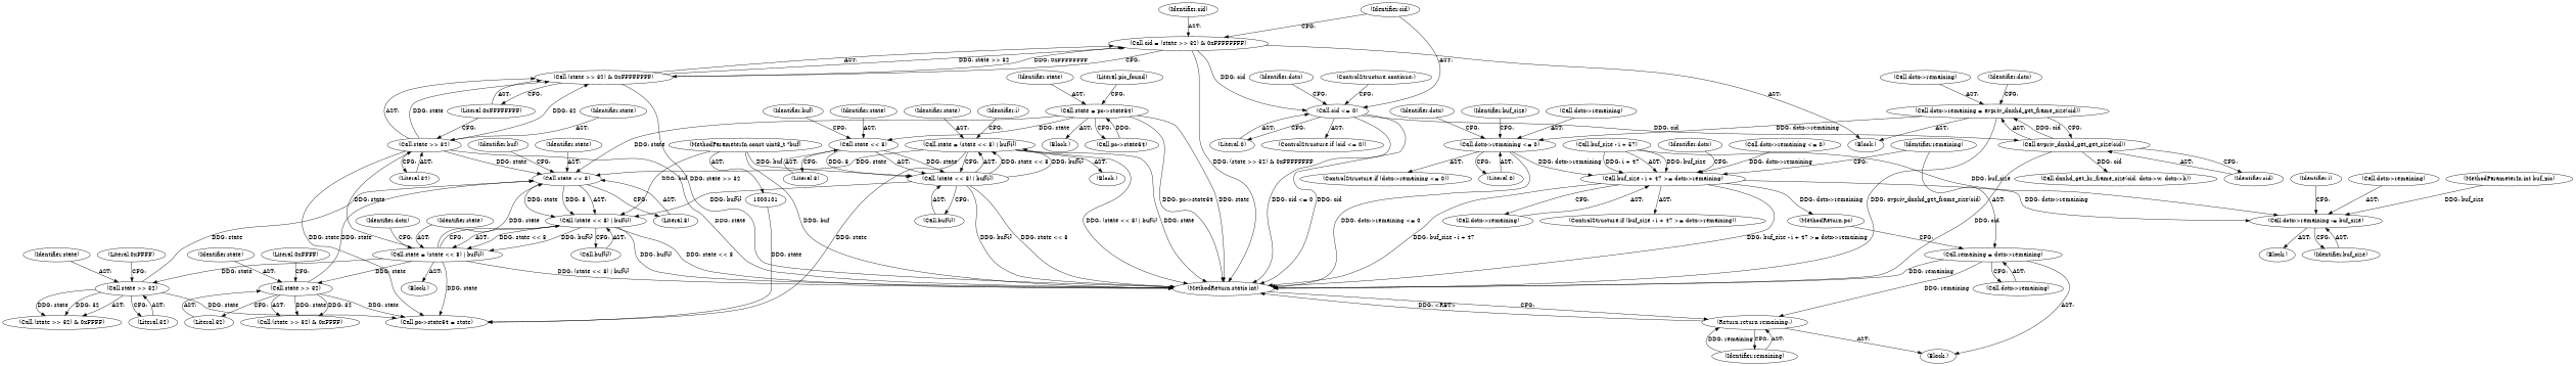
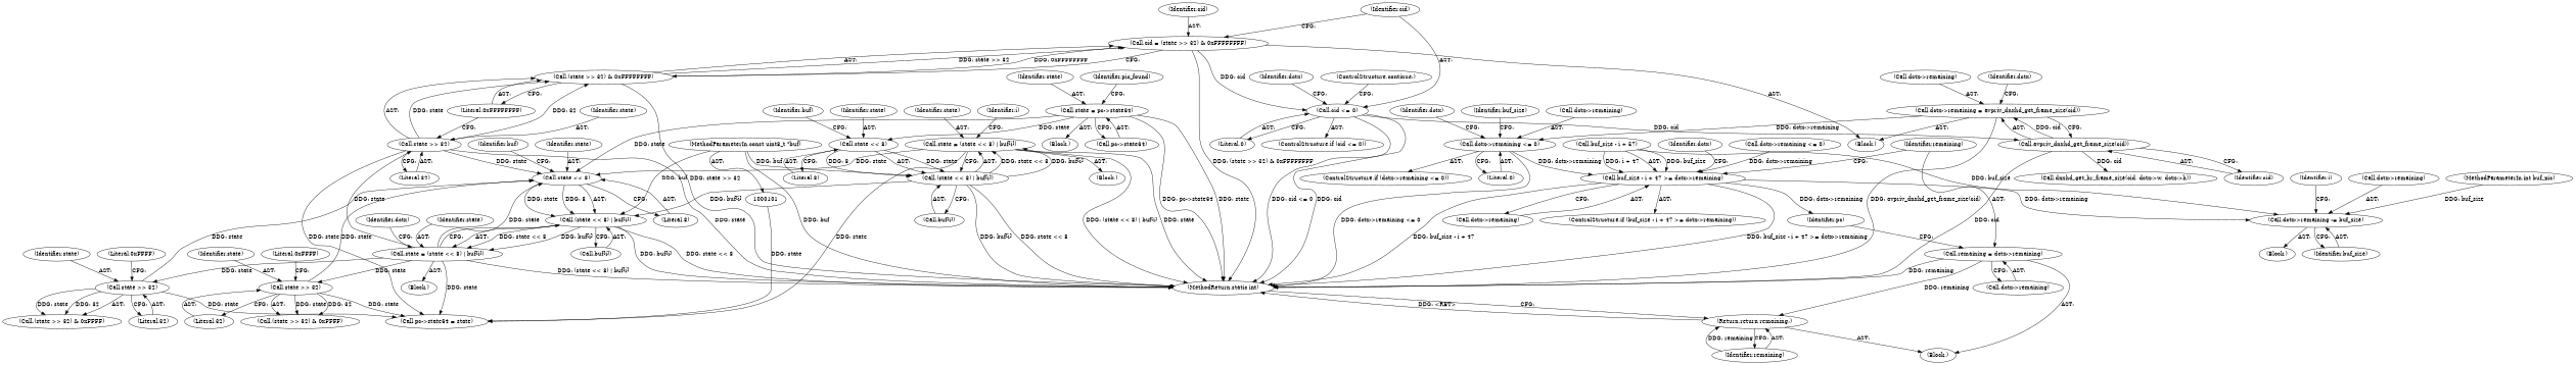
  digraph {
    n1 [label="(Call,dctx->remaining <= 0)"]
    n2 [label="(Call,buf_size - i + 47 >= dctx->remaining)"]
    n3 [label="(Literal,0)"]
    n4 [label="(ControlStructure,if (dctx->remaining <= 0))"]
    n5 [label="(MethodReturn,static int)"]
    n6 [label="(Call,dctx->remaining -= buf_size)"]
    n7 [label="(ControlStructure,if (buf_size - i + 47 >= dctx->remaining))"]
    n8 [label="(Call,dctx->remaining)"]
-   n9 [label="(MethodReturn,pc)"]
+   n9 [label="(Identifier,pc)"]
    n10 [label="(Return,return remaining;)"]
    n11 [label="(Call,dctx->remaining = avpriv_dnxhd_get_frame_size(cid))"]
-   n12 [label="(Call,avpriv_dnxhd_get_get_size(cid))"]
+   n12 [label="(Call,avpriv_dnxhd_get_frame_size(cid))"]
    n13 [label="(Block,)"]
    n14 [label="(Call,dnxhd_get_hr_frame_size(cid, dctx->w, dctx->h))"]
    n15 [label="(Identifier,cid)"]
    n16 [label="(Call,cid <= 0)"]
    n17 [label="(ControlStructure,if (cid <= 0))"]
    n18 [label="(Literal,0)"]
    n19 [label="(Call,cid = (state >> 32) & 0xFFFFFFFF)"]
    n20 [label="(Call,(state >> 32) & 0xFFFFFFFF)"]
    n21 [label="(Literal,0xFFFFFFFF)"]
    n22 [label="(Call,state >> 32)"]
    n23 [label="(Call,state << 8)"]
    n24 [label="(Call,pc->state64 = state)"]
    n25 [label="(Literal,32)"]
    n26 [label="(Call,(state << 8) | buf[i])"]
    n27 [label="(Literal,8)"]
    n28 [label="(Call,state = (state << 8) | buf[i])"]
    n29 [label="(Call,state >> 32)"]
    n30 [label="(Call,state >> 32)"]
    n31 [label="(Block,)"]
    n32 [label="(Call,buf[i])"]
    n33 [label="(Call,(state >> 32) & 0xFFFF)"]
    n34 [label="(Literal,32)"]
    n35 [label="(Call,(state >> 32) & 0xFFFF)"]
    n36 [label="(Literal,32)"]
    n37 [label="(Call,state = (state << 8) | buf[i])"]
    n38 [label="(Call,(state << 8) | buf[i])"]
    n39 [label="(Block,)"]
    n40 [label="(Call,buf[i])"]
    n41 [label="(Call,state << 8)"]
    n42 [label="(Literal,8)"]
    n43 [label="(Call,state = pc->state64)"]
    n44 [label="(Block,)"]
    n45 [label="(Call,pc->state64)"]
    n46 [label="(MethodParameterIn,const uint8_t *buf)"]
    1000101
    n48 [label="(Call,remaining = dctx->remaining)"]
    n49 [label="(Block,)"]
    n50 [label="(Call,dctx->remaining)"]
    n51 [label="(Identifier,buf_size)"]
    n52 [label="(Block,)"]
    n53 [label="(Identifier,remaining)"]
    n54 [label="(Call,dctx->remaining)"]
    n55 [label="(Identifier,dctx)"]
    n56 [label="(Identifier,cid)"]
    n57 [label="(ControlStructure,continue;)"]
    n58 [label="(Literal,0xFFFF)"]
    n59 [label="(Call,dctx->remaining)"]
    n60 [label="(Identifier,state)"]
    n61 [label="(Identifier,dctx)"]
    n62 [label="(Identifier,buf)"]
    n63 [label="(Identifier,dctx)"]
    n64 [label="(Call,buf_size - i + 57)"]
    n65 [label="(Identifier,cid)"]
    n66 [label="(Call,dctx->remaining <= 0)"]
    n67 [label="(Identifier,buf_size)"]
    n68 [label="(Identifier,dctx)"]
    n69 [label="(Identifier,state)"]
    n70 [label="(MethodParameterIn,int buf_pic)"]
    n71 [label="(Identifier,state)"]
    n72 [label="(Identifier,state)"]
    n73 [label="(Identifier,buf)"]
    n74 [label="(Identifier,state)"]
    n75 [label="(Identifier,state)"]
    n76 [label="(Identifier,remaining)"]
    n77 [label="(Identifier,i)"]
    n78 [label="(Call,dctx->remaining)"]
    n79 [label="(Identifier,dctx)"]
    n80 [label="(Literal,0xFFFF)"]
    n81 [label="(Identifier,state)"]
-   n82 [label="(Literal,pic_found)"]
+   n82 [label="(Identifier,pic_found)"]
    n83 [label="(Identifier,i)"]
    n84 [label="(Identifier,state)"]
    n1 -> n2 [label="DDG: dctx->remaining"]
    n1 -> n3 [label="CFG: "]
    n1 -> n4 [label="AST: "]
    n1 -> n5 [label="DDG: dctx->remaining <= 0"]
    n2 -> n5 [label="DDG: buf_size - i + 47 >= dctx->remaining"]
    n2 -> n5 [label="DDG: buf_size - i + 47"]
    n2 -> n6 [label="DDG: dctx->remaining"]
    n2 -> n7 [label="AST: "]
    n2 -> n8 [label="CFG: "]
    n2 -> n9 [label="DDG: dctx->remaining"]
    n3 -> n1 [label="AST: "]
    n5 -> n10 [label="CFG: "]
    n6 -> n51 [label="CFG: "]
    n6 -> n52 [label="AST: "]
    n8 -> n2 [label="AST: "]
    n9 -> n48 [label="CFG: "]
    n10 -> n5 [label="DDG: <RET>"]
    n10 -> n49 [label="AST: "]
    n10 -> n53 [label="CFG: "]
    n11 -> n1 [label="DDG: dctx->remaining"]
    n11 -> n5 [label="DDG: avpriv_dnxhd_get_frame_size(cid)"]
    n11 -> n12 [label="CFG: "]
    n11 -> n13 [label="AST: "]
    n12 -> n5 [label="DDG: cid"]
    n12 -> n11 [label="AST: "]
    n12 -> n11 [label="DDG: cid"]
    n12 -> n14 [label="DDG: cid"]
    n12 -> n15 [label="CFG: "]
    n15 -> n12 [label="AST: "]
    n16 -> n5 [label="DDG: cid"]
    n16 -> n5 [label="DDG: cid <= 0"]
    n16 -> n12 [label="DDG: cid"]
    n16 -> n17 [label="AST: "]
    n16 -> n18 [label="CFG: "]
    n18 -> n16 [label="AST: "]
    n19 -> n5 [label="DDG: (state >> 32) & 0xFFFFFFFF"]
    n19 -> n13 [label="AST: "]
    n19 -> n16 [label="DDG: cid"]
    n19 -> n20 [label="CFG: "]
    n20 -> n5 [label="DDG: state >> 32"]
    n20 -> n19 [label="AST: "]
    n20 -> n19 [label="DDG: state >> 32"]
    n20 -> n19 [label="DDG: 0xFFFFFFFF"]
    n20 -> n21 [label="CFG: "]
    n21 -> n20 [label="AST: "]
    n21 -> n22 [label="CFG: "]
    n22 -> n5 [label="DDG: state"]
    n22 -> n20 [label="AST: "]
    n22 -> n20 [label="DDG: state"]
    n22 -> n20 [label="DDG: 32"]
    n22 -> n23 [label="DDG: state"]
    n22 -> n24 [label="DDG: state"]
    n22 -> n25 [label="CFG: "]
    n23 -> n26 [label="AST: "]
    n23 -> n26 [label="DDG: state"]
    n23 -> n26 [label="DDG: 8"]
    n23 -> n27 [label="CFG: "]
    n25 -> n22 [label="AST: "]
    n26 -> n5 [label="DDG: buf[i]"]
    n26 -> n5 [label="DDG: state << 8"]
    n26 -> n28 [label="AST: "]
    n26 -> n28 [label="DDG: state << 8"]
    n26 -> n28 [label="DDG: buf[i]"]
    n26 -> n32 [label="CFG: "]
    n27 -> n23 [label="AST: "]
    n28 -> n5 [label="DDG: (state << 8) | buf[i]"]
    n28 -> n22 [label="DDG: state"]
    n28 -> n23 [label="DDG: state"]
    n28 -> n24 [label="DDG: state"]
    n28 -> n26 [label="CFG: "]
    n28 -> n29 [label="DDG: state"]
    n28 -> n30 [label="DDG: state"]
    n28 -> n31 [label="AST: "]
    n29 -> n23 [label="DDG: state"]
    n29 -> n24 [label="DDG: state"]
    n29 -> n33 [label="AST: "]
    n29 -> n33 [label="DDG: state"]
    n29 -> n33 [label="DDG: 32"]
    n29 -> n34 [label="CFG: "]
    n30 -> n23 [label="DDG: state"]
    n30 -> n24 [label="DDG: state"]
    n30 -> n35 [label="AST: "]
    n30 -> n35 [label="DDG: state"]
    n30 -> n35 [label="DDG: 32"]
    n30 -> n36 [label="CFG: "]
    n32 -> n26 [label="AST: "]
    n34 -> n29 [label="AST: "]
    n36 -> n30 [label="AST: "]
    n37 -> n5 [label="DDG: state"]
    n37 -> n5 [label="DDG: (state << 8) | buf[i]"]
    n37 -> n23 [label="DDG: state"]
    n37 -> n24 [label="DDG: state"]
    n37 -> n38 [label="CFG: "]
    n37 -> n39 [label="AST: "]
    n38 -> n5 [label="DDG: buf[i]"]
    n38 -> n5 [label="DDG: state << 8"]
    n38 -> n26 [label="DDG: buf[i]"]
    n38 -> n37 [label="AST: "]
    n38 -> n37 [label="DDG: state << 8"]
    n38 -> n37 [label="DDG: buf[i]"]
    n38 -> n40 [label="CFG: "]
    n40 -> n38 [label="AST: "]
    n41 -> n38 [label="AST: "]
    n41 -> n38 [label="DDG: state"]
    n41 -> n38 [label="DDG: 8"]
    n41 -> n42 [label="CFG: "]
    n42 -> n41 [label="AST: "]
    n43 -> n5 [label="DDG: state"]
    n43 -> n5 [label="DDG: pc->state64"]
    n43 -> n23 [label="DDG: state"]
    n43 -> n41 [label="DDG: state"]
    n43 -> n44 [label="AST: "]
    n43 -> n45 [label="CFG: "]
-   n45 -> n43 [label="DDG: "]
+   n45 -> n43 [label="AST: "]
    n46 -> n5 [label="DDG: buf"]
    n46 -> n26 [label="DDG: buf"]
    n46 -> n38 [label="DDG: buf"]
    n46 -> 1000101 [label="AST: "]
    1000101 -> n24 [label="DDG: state"]
    n48 -> n5 [label="DDG: remaining"]
    n48 -> n10 [label="DDG: remaining"]
    n48 -> n49 [label="AST: "]
    n48 -> n50 [label="CFG: "]
    n50 -> n48 [label="AST: "]
    n51 -> n6 [label="AST: "]
    n53 -> n10 [label="AST: "]
    n53 -> n10 [label="DDG: remaining"]
    n54 -> n6 [label="AST: "]
    n55 -> n2 [label="CFG: "]
    n56 -> n16 [label="AST: "]
    n56 -> n19 [label="CFG: "]
    n57 -> n16 [label="CFG: "]
    n58 -> n30 [label="CFG: "]
    n59 -> n1 [label="AST: "]
    n60 -> n29 [label="AST: "]
    n61 -> n1 [label="CFG: "]
    n62 -> n23 [label="CFG: "]
    n63 -> n11 [label="CFG: "]
    n64 -> n2 [label="AST: "]
    n64 -> n2 [label="DDG: buf_size"]
    n64 -> n2 [label="DDG: i + 47"]
    n64 -> n6 [label="DDG: buf_size"]
    n65 -> n19 [label="AST: "]
    n66 -> n2 [label="DDG: dctx->remaining"]
    n67 -> n1 [label="CFG: "]
    n68 -> n16 [label="CFG: "]
    n69 -> n43 [label="AST: "]
    n70 -> n6 [label="DDG: buf_size"]
    n71 -> n37 [label="AST: "]
    n72 -> n41 [label="AST: "]
    n73 -> n41 [label="CFG: "]
    n74 -> n30 [label="AST: "]
    n75 -> n22 [label="AST: "]
    n76 -> n2 [label="CFG: "]
    n76 -> n48 [label="AST: "]
    n77 -> n6 [label="CFG: "]
    n78 -> n11 [label="AST: "]
    n79 -> n28 [label="CFG: "]
    n80 -> n29 [label="CFG: "]
    n81 -> n23 [label="AST: "]
    n82 -> n43 [label="CFG: "]
    n83 -> n37 [label="CFG: "]
    n84 -> n28 [label="AST: "]
  }
